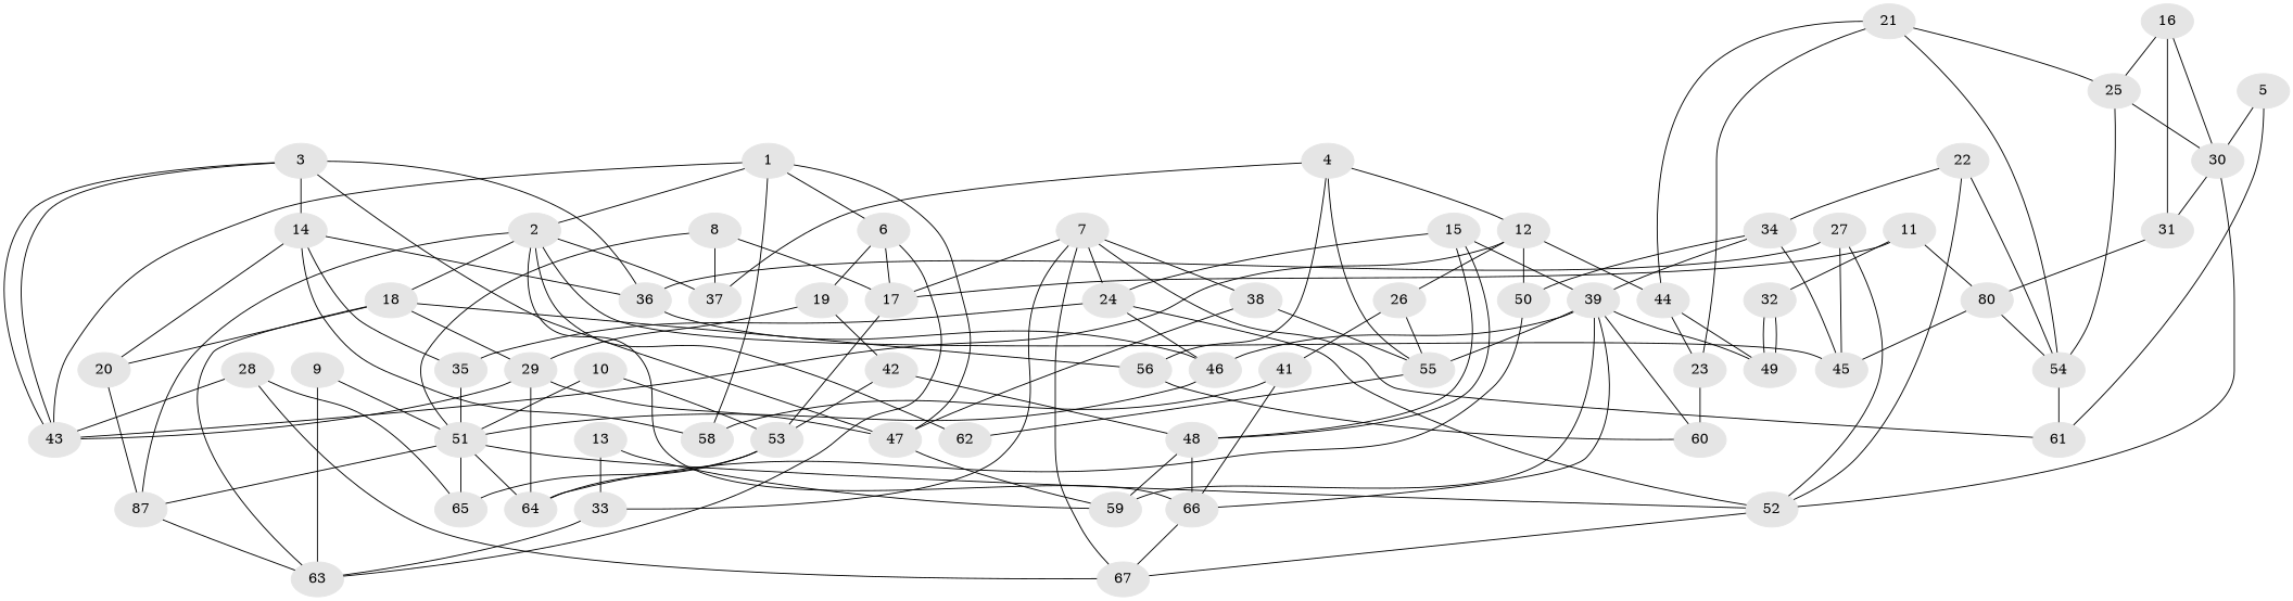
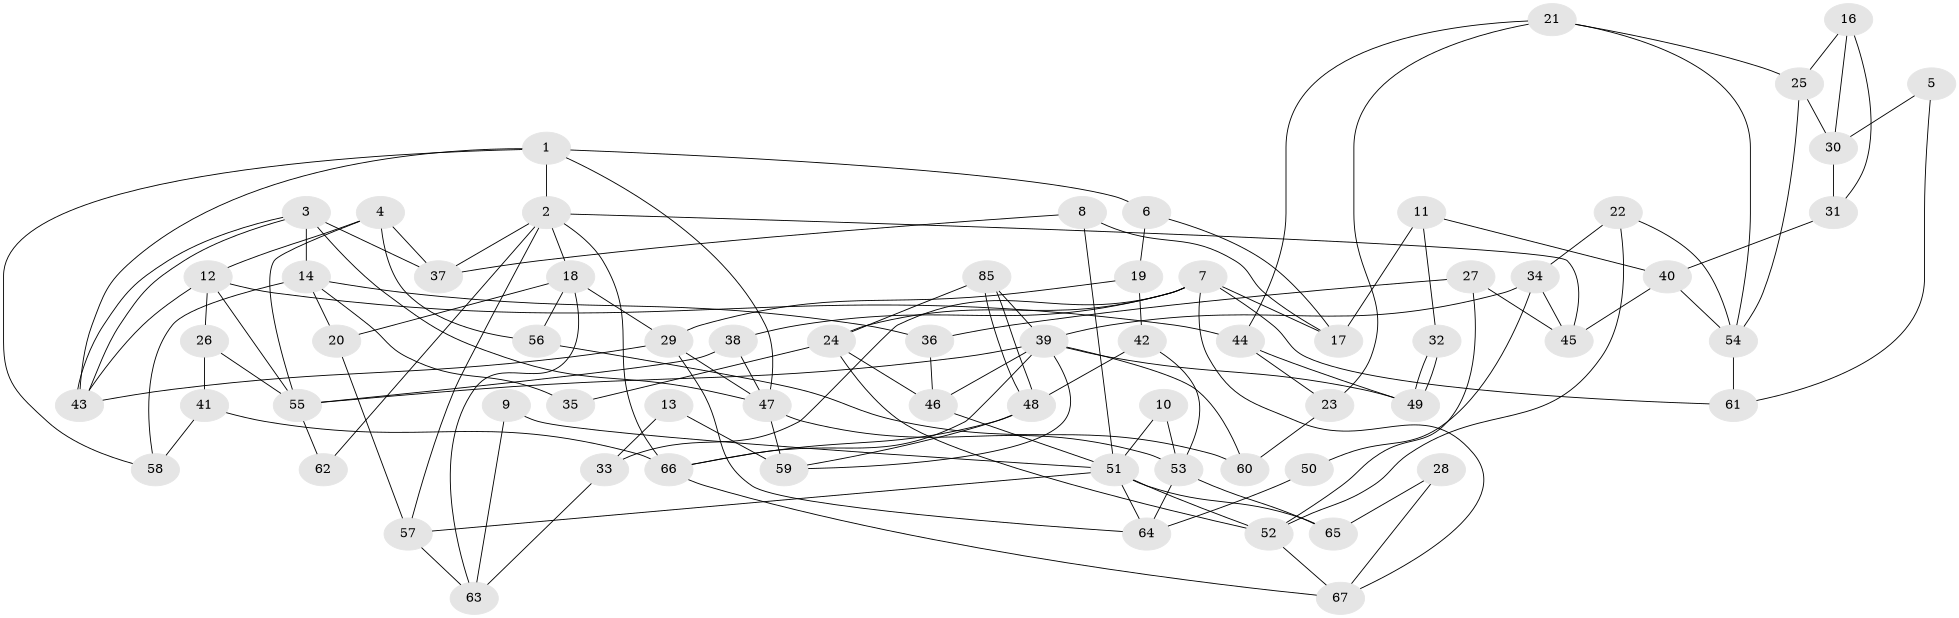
  graph {
    node [color=gray90 style=filled]
    1
    2
    6
    43
    47
    58
    18
    37
    45
-   57 [label=87]
+   57
    62
    66
    17
    19
    63
    59
    56
    20
    29
    67
    3
    14
    36
    35
    46
    4
    12
    55
    26
    44
    50
    60
    5
    30
    61
    31
    52
    53
    42
    7
    24
    33
    38
    8
    51
    65
    64
    9
    10
    11
    32
-   40 [label=80]
+   40
    23
    49
    54
    41
    13
-   15
+   15 [label=85]
    39
    48
    16
    25
    21
    22
    34
    27
    28
    1 -- 2
    1 -- 6
    1 -- 43
    1 -- 47
    1 -- 58
    2 -- 18
    2 -- 37
    2 -- 45
    2 -- 57
    2 -- 62
    2 -- 66
    6 -- 17
    6 -- 19
-   6 -- 63
    47 -- 59
    18 -- 63
    18 -- 56
    18 -- 20
    18 -- 29
    57 -- 63
    66 -- 67
-   17 -- 53
+   47 -- 53
    19 -- 29
    19 -- 42
    56 -- 60
    20 -- 57
    29 -- 43
    29 -- 47
    29 -- 64
    3 -- 43
    3 -- 43
    3 -- 47
    3 -- 14
-   3 -- 36
+   3 -- 37
    14 -- 58
    14 -- 20
    14 -- 36
    14 -- 35
    36 -- 46
-   35 -- 51
    46 -- 51
    4 -- 37
    4 -- 56
    4 -- 12
    4 -- 55
    12 -- 43
    12 -- 26
    12 -- 44
-   12 -- 50
+   12 -- 55
    55 -- 62
    26 -- 55
    26 -- 41
    44 -- 23
    44 -- 49
    50 -- 64
    5 -- 30
    5 -- 61
    30 -- 31
-   30 -- 52
    31 -- 40
    52 -- 67
    53 -- 65
    53 -- 64
    42 -- 53
    42 -- 48
    7 -- 17
    7 -- 67
    7 -- 61
    7 -- 24
    7 -- 33
    7 -- 38
    24 -- 35
    24 -- 46
    24 -- 52
    33 -- 63
    38 -- 47
    38 -- 55
    8 -- 37
    8 -- 17
    8 -- 51
    51 -- 57
    51 -- 52
    51 -- 65
    51 -- 64
    9 -- 63
    9 -- 51
    10 -- 53
    10 -- 51
    11 -- 17
    11 -- 32
    11 -- 40
    32 -- 49
    32 -- 49
    40 -- 45
    40 -- 54
    23 -- 60
    54 -- 61
    41 -- 58
    41 -- 66
    13 -- 59
    13 -- 33
    15 -- 24
    15 -- 39
    15 -- 48
    15 -- 48
    39 -- 66
    39 -- 59
    39 -- 46
    39 -- 55
    39 -- 60
    39 -- 49
    48 -- 66
    48 -- 59
    16 -- 30
    16 -- 31
    16 -- 25
    25 -- 30
    25 -- 54
    21 -- 44
    21 -- 23
    21 -- 54
    21 -- 25
    22 -- 52
    22 -- 54
    22 -- 34
    34 -- 45
    34 -- 50
    34 -- 39
    27 -- 45
    27 -- 36
    27 -- 52
-   28 -- 43
    28 -- 67
    28 -- 65
  }
